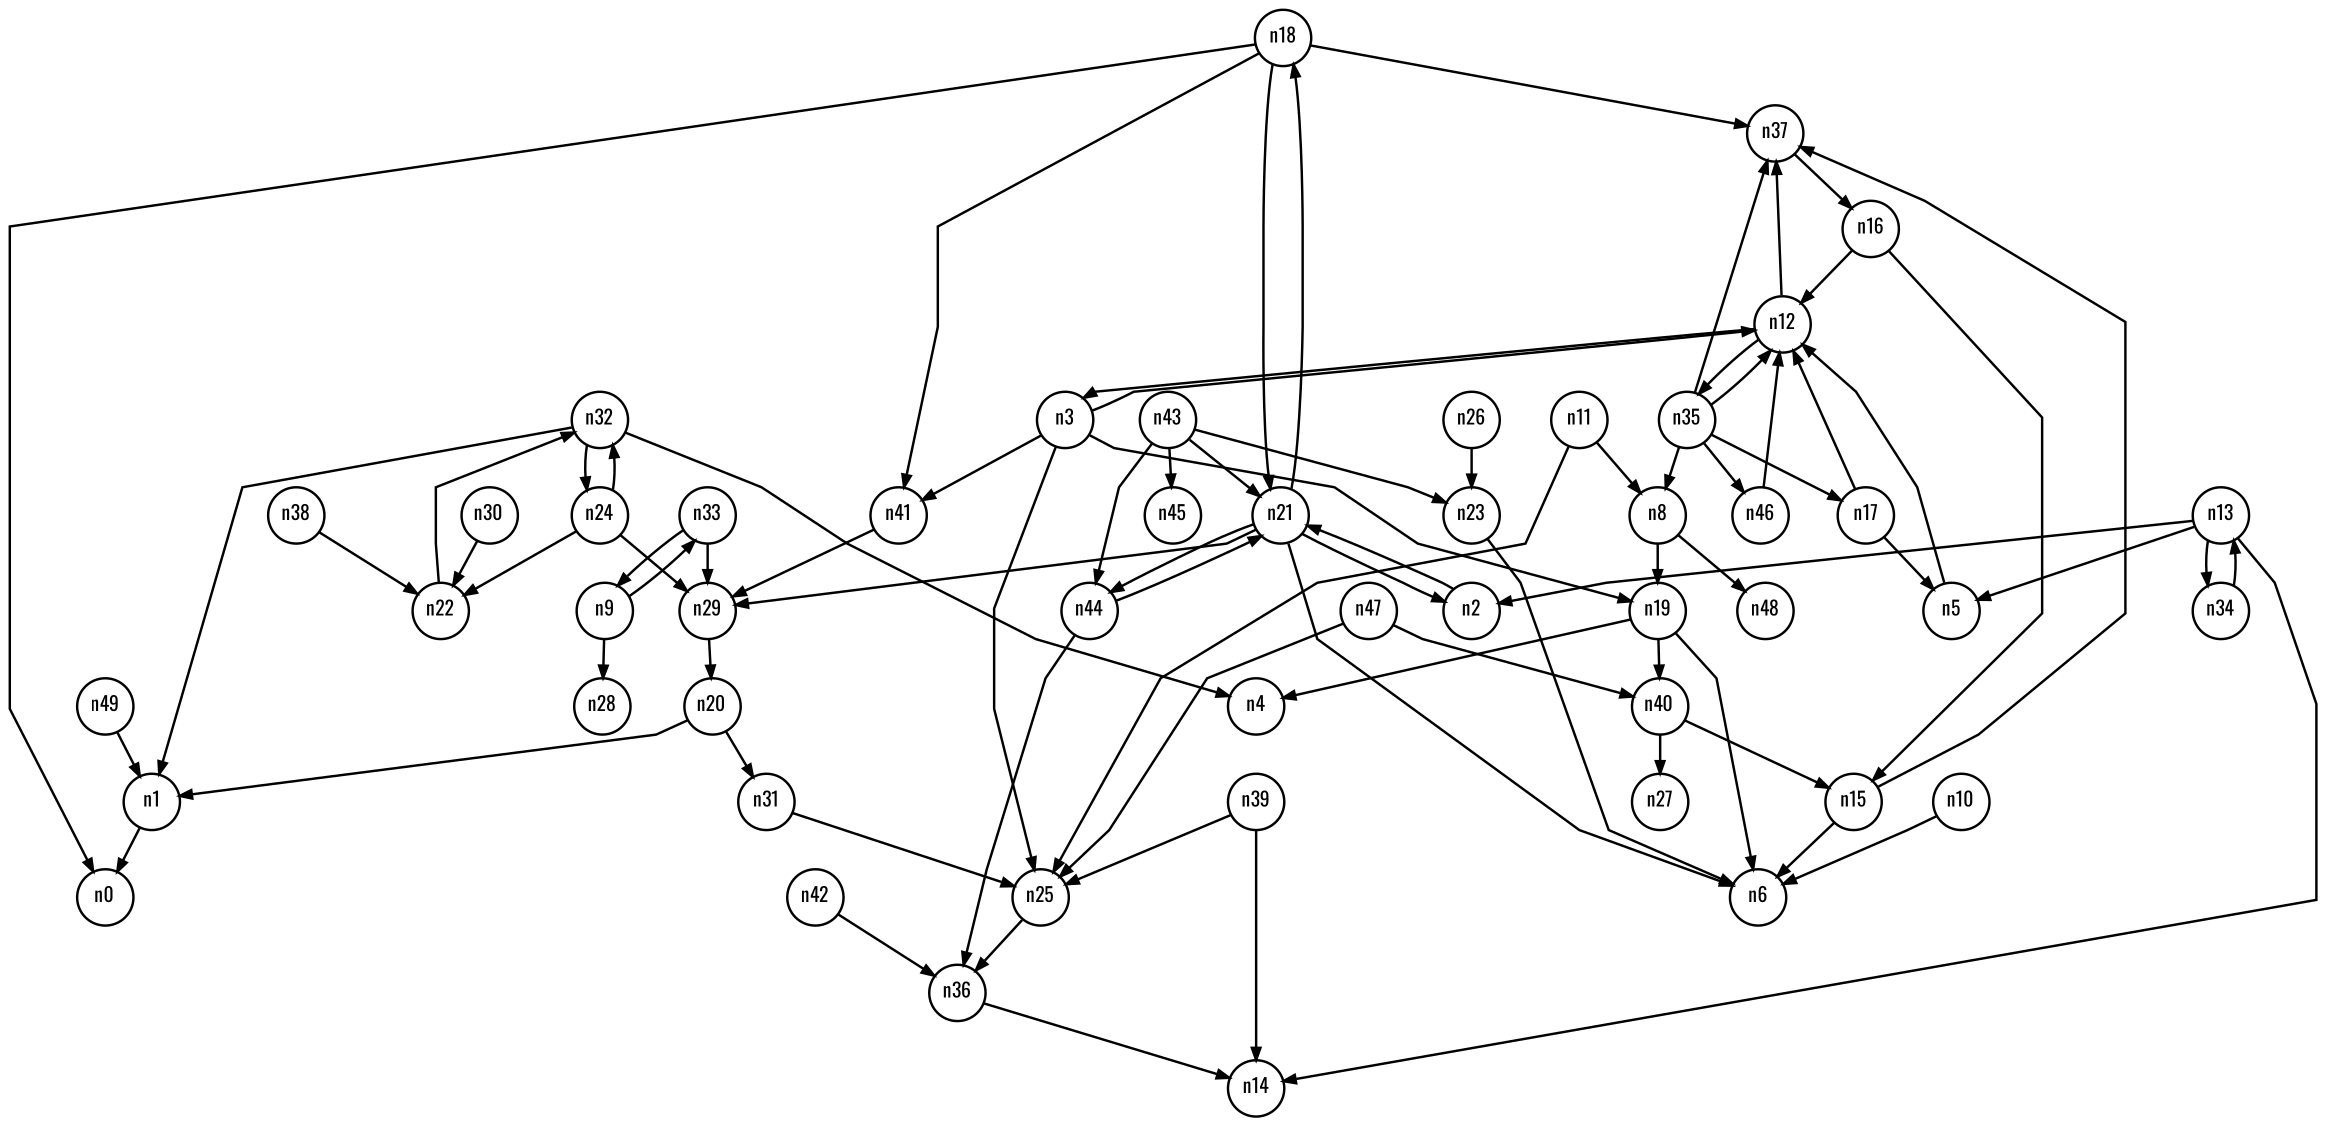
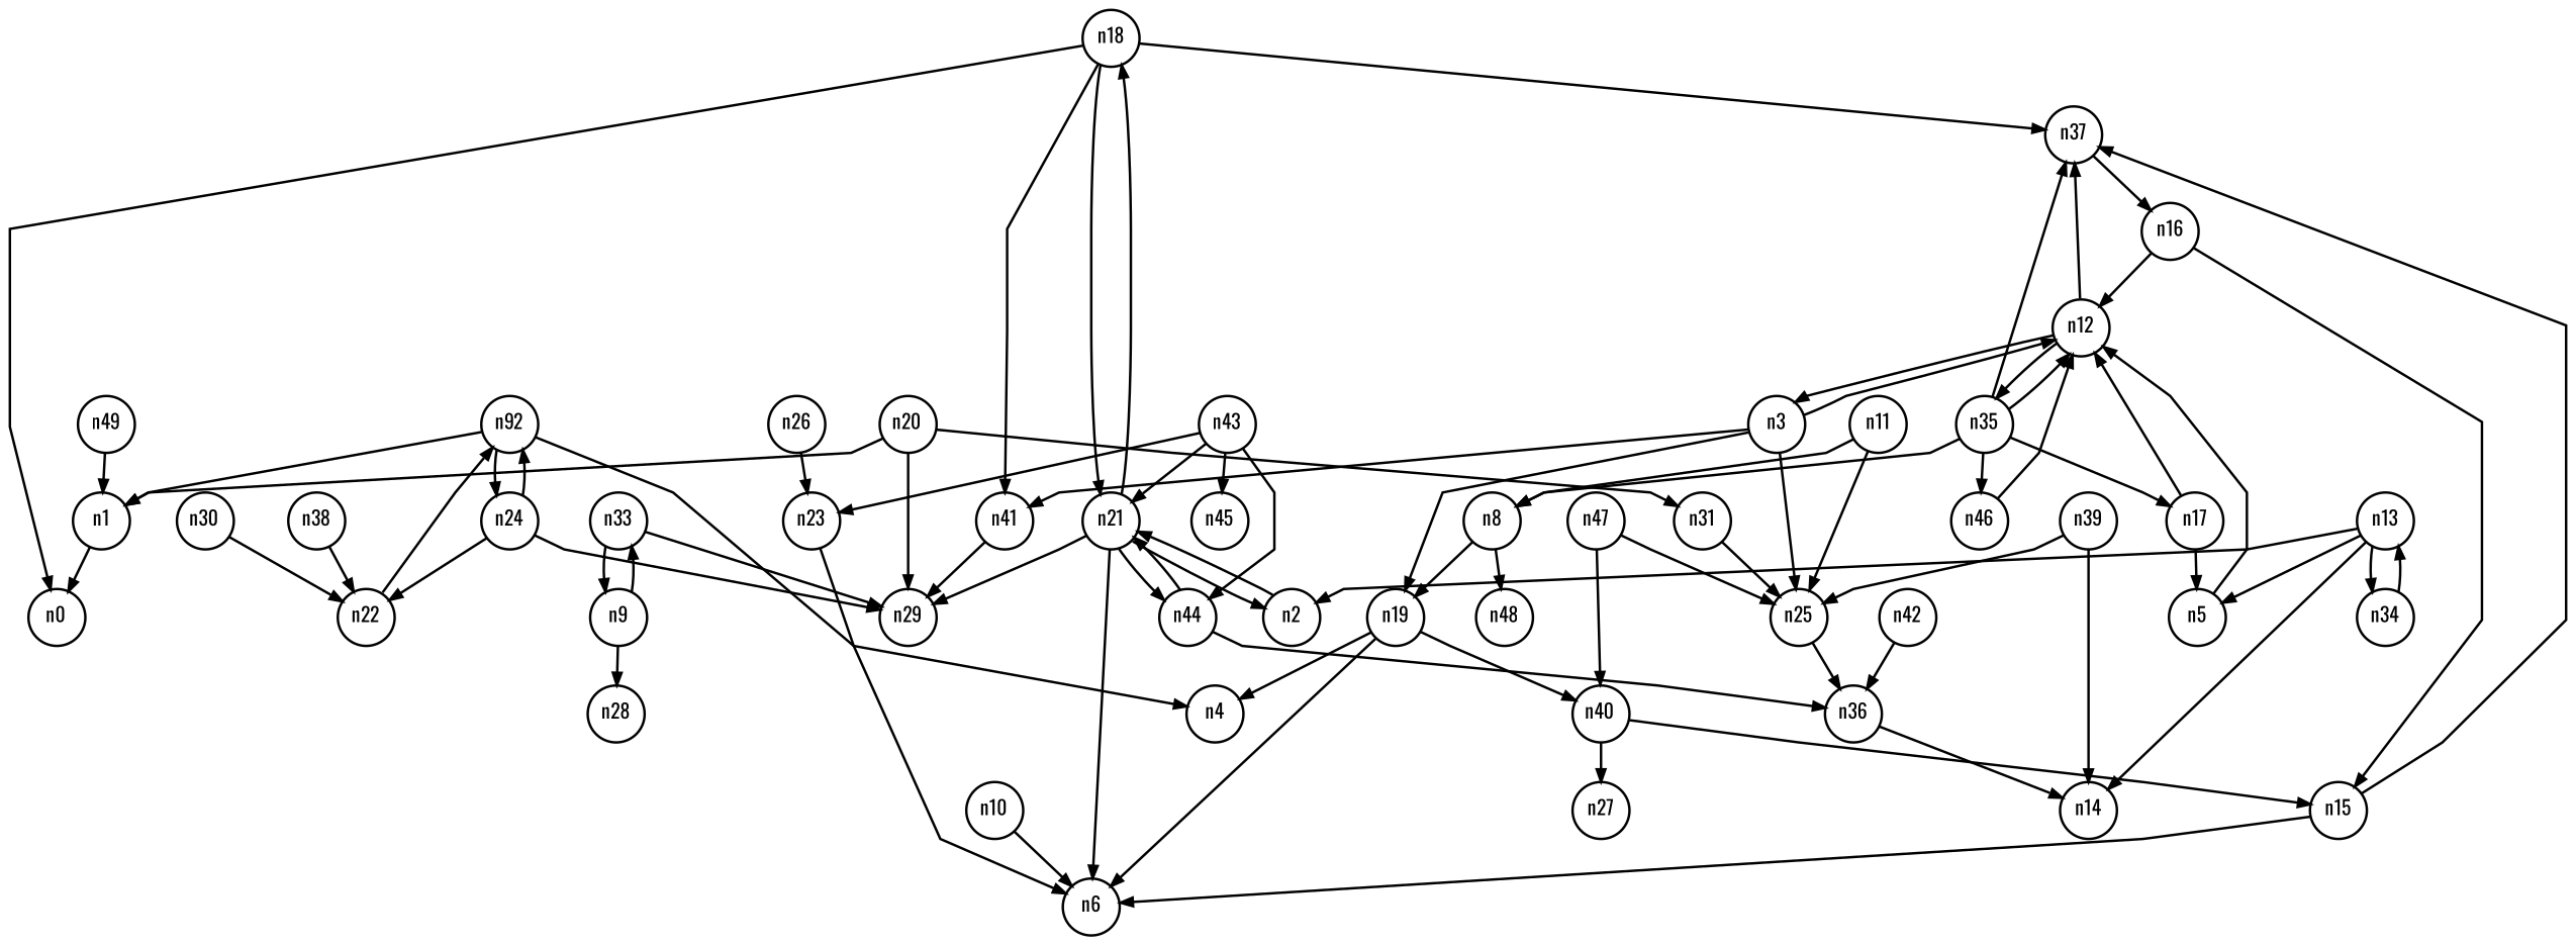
  digraph {
    fontname=Oswald
    fontsize=8
    nodesep=0.22
    nodesize=0.16
    ranksep=0.22
    splines=polyline
    node [fixedsize=shape fontname=Oswald fontsize=8 shape=circle]
    edge [arrowsize=0.5 fontname=Oswald]
    n1 [width=0.32]
    n0 [width=0.32]
    n49 [width=0.32]
    n19 [width=0.32]
    n4 [width=0.32]
    n6 [width=0.32]
    n40 [width=0.32]
    n15 [width=0.32]
    n27 [width=0.32]
    n37 [width=0.32]
    n3 [width=0.32]
    n25 [width=0.32]
    n41 [width=0.32]
    n12 [width=0.32]
    n36 [width=0.32]
    n29 [width=0.32]
    n35 [width=0.32]
    n14 [width=0.32]
    n8 [width=0.32]
    n17 [width=0.32]
    n46 [width=0.32]
    n16 [width=0.32]
    n48 [width=0.32]
    n9 [width=0.32]
    n28 [width=0.32]
    n33 [width=0.32]
    n10 [width=0.32]
    n11 [width=0.32]
    n5 [width=0.32]
    n2 [width=0.32]
    n21 [width=0.32]
    n18 [width=0.32]
    n44 [width=0.32]
    n13 [width=0.32]
    n34 [width=0.32]
    n23 [width=0.32]
    n20 [width=0.32]
    n31 [width=0.32]
    n22 [width=0.32]
-   n32 [width=0.32]
+   n32 [width=0.32 label=n92]
    n24 [width=0.32]
    n26 [width=0.32]
    n30 [width=0.32]
    n38 [width=0.32]
    n39 [width=0.32]
    n42 [width=0.32]
    n43 [width=0.32]
    n45 [width=0.32]
    n47 [width=0.32]
    n1 -> n0
    n49 -> n1
    n19 -> n4
    n19 -> n6
    n19 -> n40
    n40 -> n15
    n40 -> n27
    n15 -> n6
    n15 -> n37
    n37 -> n16
    n3 -> n19
    n3 -> n25
    n3 -> n41
    n3 -> n12
    n25 -> n36
    n41 -> n29
    n12 -> n37
    n12 -> n3
    n12 -> n35
    n36 -> n14
    n35 -> n37
    n35 -> n12
    n35 -> n8
    n35 -> n17
    n35 -> n46
    n8 -> n19
    n8 -> n48
    n17 -> n12
    n17 -> n5
    n46 -> n12
    n16 -> n15
    n16 -> n12
    n9 -> n28
    n9 -> n33
    n33 -> n29
    n33 -> n9
    n10 -> n6
    n11 -> n25
    n11 -> n8
    n5 -> n12
    n2 -> n21
    n21 -> n6
    n21 -> n29
    n21 -> n2
    n21 -> n18
    n21 -> n44
    n18 -> n0
    n18 -> n37
    n18 -> n41
    n18 -> n21
    n44 -> n36
    n44 -> n21
    n13 -> n14
    n13 -> n5
    n13 -> n2
    n13 -> n34
    n34 -> n13
    n23 -> n6
    n20 -> n1
-   n29 -> n20
+   n20 -> n29
    n20 -> n31
    n31 -> n25
    n22 -> n32
    n32 -> n1
    n32 -> n4
    n32 -> n24
    n24 -> n29
    n24 -> n22
    n24 -> n32
    n26 -> n23
    n30 -> n22
    n38 -> n22
    n39 -> n25
    n39 -> n14
    n42 -> n36
    n43 -> n21
    n43 -> n44
    n43 -> n23
    n43 -> n45
    n47 -> n40
    n47 -> n25
  }
